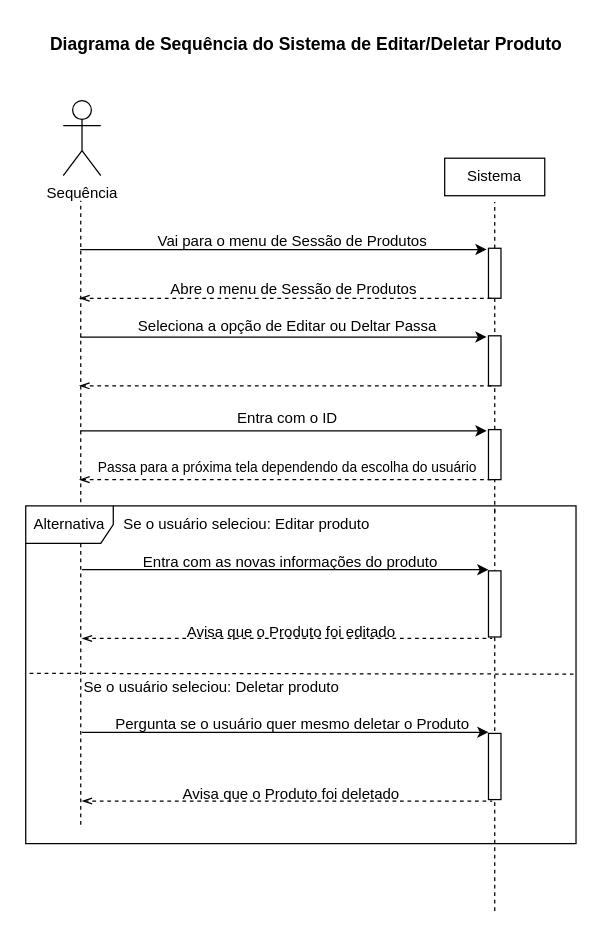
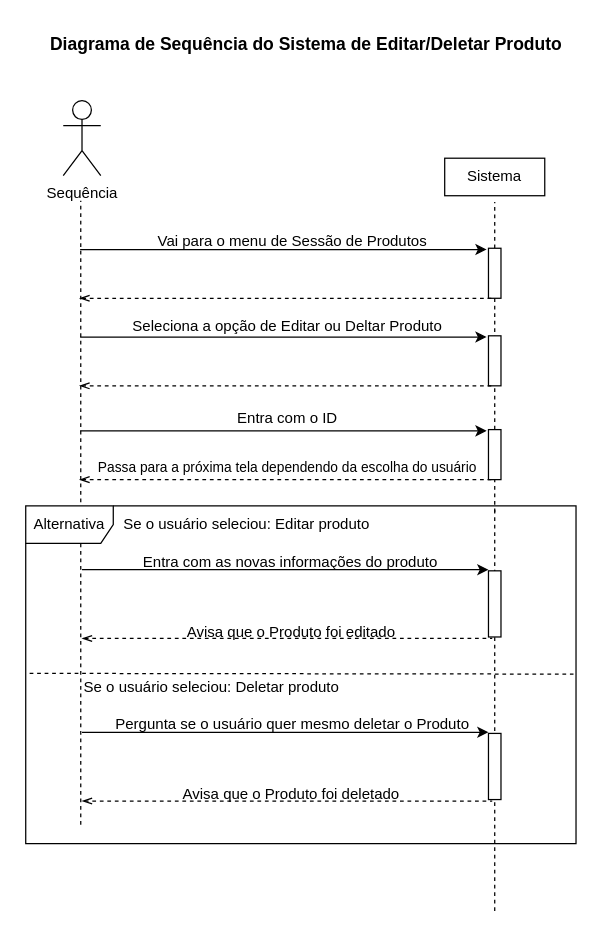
  <mxCell id="0" />
  <mxCell id="1" parent="0" />
  <mxCell id="2" value="Sequência" style="shape=umlActor;verticalLabelPosition=bottom;verticalAlign=top;html=1;outlineConnect=0;" parent="1" vertex="1"><mxGeometry x="50" y="80" width="30" height="60" as="geometry" /></mxCell>
  <mxCell id="3" value="Sistema" style="rounded=0;whiteSpace=wrap;html=1;" parent="1" vertex="1"><mxGeometry x="355" y="126" width="80" height="30" as="geometry" /></mxCell>
  <mxCell id="4" value="" style="endArrow=none;dashed=1;html=1;rounded=0;" parent="1" edge="1"><mxGeometry width="50" height="50" relative="1" as="geometry"><mxPoint x="64" y="659" as="sourcePoint" /><mxPoint x="64" y="160" as="targetPoint" /></mxGeometry></mxCell>
  <mxCell id="5" value="" style="endArrow=none;dashed=1;html=1;rounded=0;" parent="1" source="17" edge="1"><mxGeometry width="50" height="50" relative="1" as="geometry"><mxPoint x="395" y="721" as="sourcePoint" /><mxPoint x="395" y="161" as="targetPoint" /></mxGeometry></mxCell>
  <mxCell id="6" value="" style="endArrow=none;dashed=1;html=1;rounded=0;" parent="1" edge="1"><mxGeometry width="50" height="50" relative="1" as="geometry"><mxPoint x="395" y="728" as="sourcePoint" /><mxPoint x="395" y="407" as="targetPoint" /></mxGeometry></mxCell>
  <mxCell id="7" value="&lt;font style=&quot;font-size: 14px;&quot;&gt;Diagrama de Sequência do Sistema de Editar/Deletar Produto&lt;/font&gt;" style="text;html=1;align=center;verticalAlign=middle;resizable=0;points=[];autosize=1;strokeColor=none;fillColor=none;fontStyle=1" parent="1" vertex="1"><mxGeometry x="39" y="20" width="410" height="30" as="geometry" /></mxCell>
  <mxCell id="8" value="" style="rounded=0;whiteSpace=wrap;html=1;rotation=90;" parent="1" vertex="1"><mxGeometry x="368.56" y="477.36" width="52.89" height="10" as="geometry" /></mxCell>
  <mxCell id="9" value="Alternativa" style="shape=umlFrame;whiteSpace=wrap;html=1;pointerEvents=0;width=70;height=30;" parent="1" vertex="1"><mxGeometry x="20" y="404" width="440" height="270" as="geometry" /></mxCell>
  <mxCell id="10" value="Se o usuário seleciou: Editar produto&amp;nbsp;" style="text;html=1;align=center;verticalAlign=middle;resizable=0;points=[];autosize=1;strokeColor=none;fillColor=none;" parent="1" vertex="1"><mxGeometry x="88" y="404" width="220" height="30" as="geometry" /></mxCell>
  <mxCell id="11" value="" style="endArrow=none;dashed=1;html=1;rounded=0;endFill=0;startArrow=openThin;startFill=0;" parent="1" edge="1"><mxGeometry width="50" height="50" relative="1" as="geometry"><mxPoint x="65" y="510" as="sourcePoint" /><mxPoint x="393" y="510" as="targetPoint" /></mxGeometry></mxCell>
  <mxCell id="12" value="Avisa que o Produto foi editado" style="text;html=1;align=center;verticalAlign=middle;resizable=0;points=[];autosize=1;strokeColor=none;fillColor=none;" parent="1" vertex="1"><mxGeometry x="137" y="490" width="190" height="30" as="geometry" /></mxCell>
  <mxCell id="13" value="" style="endArrow=classic;html=1;rounded=0;" parent="1" edge="1"><mxGeometry width="50" height="50" relative="1" as="geometry"><mxPoint x="65" y="455" as="sourcePoint" /><mxPoint x="390" y="455" as="targetPoint" /></mxGeometry></mxCell>
  <mxCell id="14" value="Entra com as novas informações do produto&amp;nbsp;" style="text;html=1;align=center;verticalAlign=middle;resizable=0;points=[];autosize=1;strokeColor=none;fillColor=none;" parent="1" vertex="1"><mxGeometry x="103" y="434" width="260" height="30" as="geometry" /></mxCell>
  <mxCell id="15" value="" style="endArrow=classic;html=1;rounded=0;" parent="1" edge="1"><mxGeometry width="50" height="50" relative="1" as="geometry"><mxPoint x="63.5" y="199" as="sourcePoint" /><mxPoint x="388.5" y="199" as="targetPoint" /></mxGeometry></mxCell>
  <mxCell id="16" value="" style="endArrow=none;dashed=1;html=1;rounded=0;" parent="1" target="17" edge="1"><mxGeometry width="50" height="50" relative="1" as="geometry"><mxPoint x="395" y="409" as="sourcePoint" /><mxPoint x="395" y="161" as="targetPoint" /></mxGeometry></mxCell>
  <mxCell id="17" value="" style="rounded=0;whiteSpace=wrap;html=1;rotation=90;" parent="1" vertex="1"><mxGeometry x="375" y="213" width="40" height="10" as="geometry" /></mxCell>
  <mxCell id="18" value="" style="endArrow=none;dashed=1;html=1;rounded=0;endFill=0;startArrow=openThin;startFill=0;" parent="1" edge="1"><mxGeometry width="50" height="50" relative="1" as="geometry"><mxPoint x="63" y="238" as="sourcePoint" /><mxPoint x="393" y="238" as="targetPoint" /></mxGeometry></mxCell>
  <mxCell id="19" value="Vai para o menu de Sessão de Produtos" style="text;html=1;align=center;verticalAlign=middle;resizable=0;points=[];autosize=1;strokeColor=none;fillColor=none;" parent="1" vertex="1"><mxGeometry x="113" y="178" width="240" height="30" as="geometry" /></mxCell>
- <mxCell id="20" value="Abre o menu de Sessão de Produtos" style="text;html=1;align=center;verticalAlign=middle;resizable=0;points=[];autosize=1;strokeColor=none;fillColor=none;" parent="1" vertex="1"><mxGeometry x="124" y="216" width="220" height="30" as="geometry" /></mxCell>
  <mxCell id="21" value="" style="endArrow=classic;html=1;rounded=0;" parent="1" edge="1"><mxGeometry width="50" height="50" relative="1" as="geometry"><mxPoint x="63.5" y="269" as="sourcePoint" /><mxPoint x="388.5" y="269" as="targetPoint" /></mxGeometry></mxCell>
  <mxCell id="22" value="" style="rounded=0;whiteSpace=wrap;html=1;rotation=90;" parent="1" vertex="1"><mxGeometry x="375" y="283" width="40" height="10" as="geometry" /></mxCell>
  <mxCell id="23" value="" style="endArrow=none;dashed=1;html=1;rounded=0;endFill=0;startArrow=openThin;startFill=0;" parent="1" edge="1"><mxGeometry width="50" height="50" relative="1" as="geometry"><mxPoint x="63" y="308" as="sourcePoint" /><mxPoint x="393" y="308" as="targetPoint" /></mxGeometry></mxCell>
- <mxCell id="24" value="Seleciona a opção de Editar ou Deltar Passa" style="text;html=1;align=center;verticalAlign=middle;resizable=0;points=[];autosize=1;strokeColor=none;fillColor=none;" parent="1" vertex="1"><mxGeometry x="94" y="246" width="270" height="30" as="geometry" /></mxCell>
+ <mxCell id="24" value="Seleciona a opção de Editar ou Deltar Produto" style="text;html=1;align=center;verticalAlign=middle;resizable=0;points=[];autosize=1;strokeColor=none;fillColor=none;" parent="1" vertex="1"><mxGeometry x="94" y="246" width="270" height="30" as="geometry" /></mxCell>
  <mxCell id="25" value="" style="endArrow=none;dashed=1;html=1;rounded=0;endFill=0;startArrow=none;startFill=0;exitX=-0.002;exitY=0.496;exitDx=0;exitDy=0;exitPerimeter=0;" parent="1" edge="1"><mxGeometry width="50" height="50" relative="1" as="geometry"><mxPoint x="23.12" y="537.92" as="sourcePoint" /><mxPoint x="458" y="538.5" as="targetPoint" /></mxGeometry></mxCell>
  <mxCell id="26" value="Se o usuário seleciou: Deletar produto&amp;nbsp;" style="text;html=1;align=center;verticalAlign=middle;resizable=0;points=[];autosize=1;strokeColor=none;fillColor=none;" parent="1" vertex="1"><mxGeometry x="55" y="534" width="230" height="30" as="geometry" /></mxCell>
  <mxCell id="27" value="" style="rounded=0;whiteSpace=wrap;html=1;rotation=90;" parent="1" vertex="1"><mxGeometry x="368.56" y="607.36" width="52.89" height="10" as="geometry" /></mxCell>
  <mxCell id="28" value="" style="endArrow=none;dashed=1;html=1;rounded=0;endFill=0;startArrow=openThin;startFill=0;" parent="1" edge="1"><mxGeometry width="50" height="50" relative="1" as="geometry"><mxPoint x="65" y="640" as="sourcePoint" /><mxPoint x="393" y="640" as="targetPoint" /></mxGeometry></mxCell>
  <mxCell id="29" value="Avisa que o Produto foi d&lt;span style=&quot;background-color: initial;&quot;&gt;eletado&lt;/span&gt;" style="text;html=1;align=center;verticalAlign=middle;resizable=0;points=[];autosize=1;strokeColor=none;fillColor=none;" parent="1" vertex="1"><mxGeometry x="132" y="620" width="200" height="30" as="geometry" /></mxCell>
  <mxCell id="30" value="" style="endArrow=classic;html=1;rounded=0;" parent="1" edge="1"><mxGeometry width="50" height="50" relative="1" as="geometry"><mxPoint x="65" y="585" as="sourcePoint" /><mxPoint x="390" y="585" as="targetPoint" /></mxGeometry></mxCell>
  <mxCell id="31" value="Pergunta se o usuário quer mesmo deletar o Produto" style="text;html=1;align=center;verticalAlign=middle;resizable=0;points=[];autosize=1;strokeColor=none;fillColor=none;" parent="1" vertex="1"><mxGeometry x="78" y="564" width="310" height="30" as="geometry" /></mxCell>
  <mxCell id="32" value="" style="endArrow=classic;html=1;rounded=0;" edge="1" parent="1"><mxGeometry width="50" height="50" relative="1" as="geometry"><mxPoint x="63.5" y="344" as="sourcePoint" /><mxPoint x="388.5" y="344" as="targetPoint" /></mxGeometry></mxCell>
  <mxCell id="33" value="" style="rounded=0;whiteSpace=wrap;html=1;rotation=90;" vertex="1" parent="1"><mxGeometry x="375" y="358" width="40" height="10" as="geometry" /></mxCell>
  <mxCell id="34" value="" style="endArrow=none;dashed=1;html=1;rounded=0;endFill=0;startArrow=openThin;startFill=0;" edge="1" parent="1"><mxGeometry width="50" height="50" relative="1" as="geometry"><mxPoint x="63" y="383" as="sourcePoint" /><mxPoint x="393" y="383" as="targetPoint" /></mxGeometry></mxCell>
  <mxCell id="35" value="&lt;font style=&quot;font-size: 11px;&quot;&gt;Passa para a próxima tela dependendo da escolha do usuário&lt;/font&gt;" style="text;html=1;align=center;verticalAlign=middle;resizable=0;points=[];autosize=1;strokeColor=none;fillColor=none;" vertex="1" parent="1"><mxGeometry x="64" y="358" width="330" height="30" as="geometry" /></mxCell>
  <mxCell id="36" value="Entra com o ID" style="text;html=1;align=center;verticalAlign=middle;resizable=0;points=[];autosize=1;strokeColor=none;fillColor=none;" vertex="1" parent="1"><mxGeometry x="179" y="319" width="100" height="30" as="geometry" /></mxCell>
